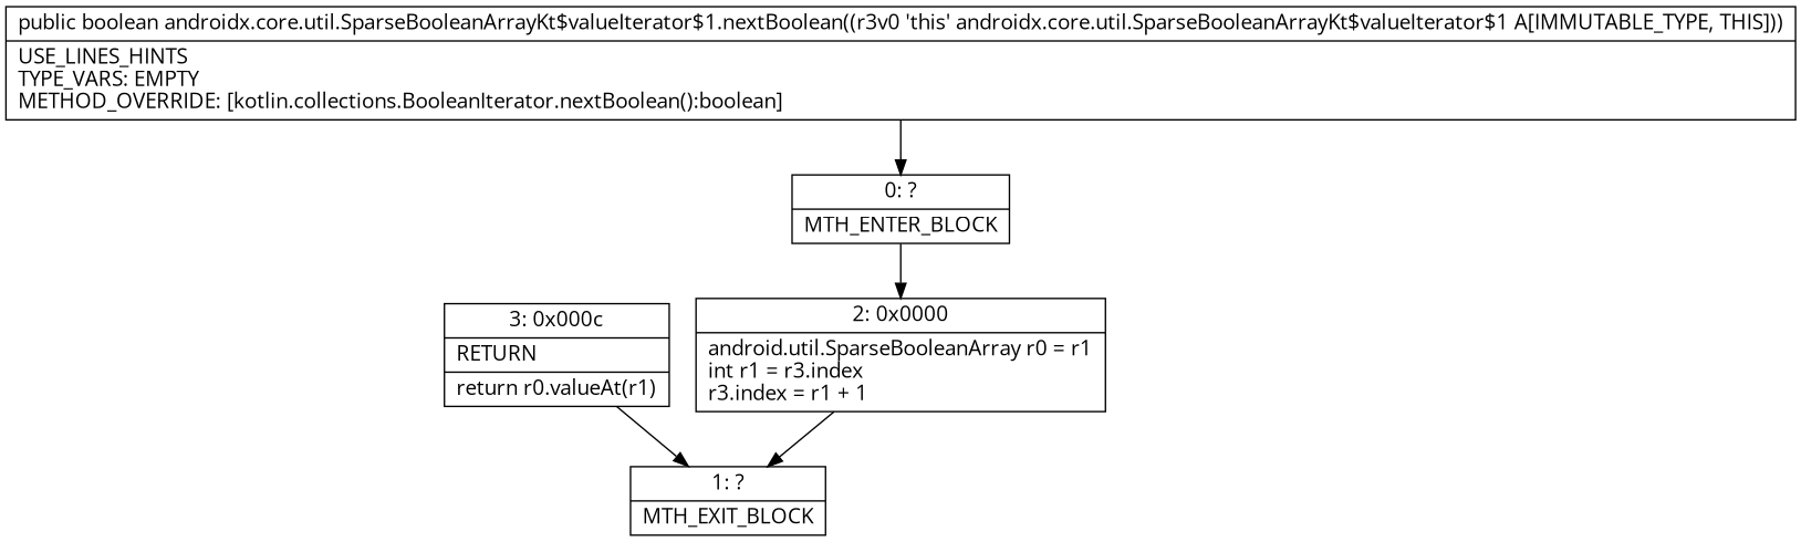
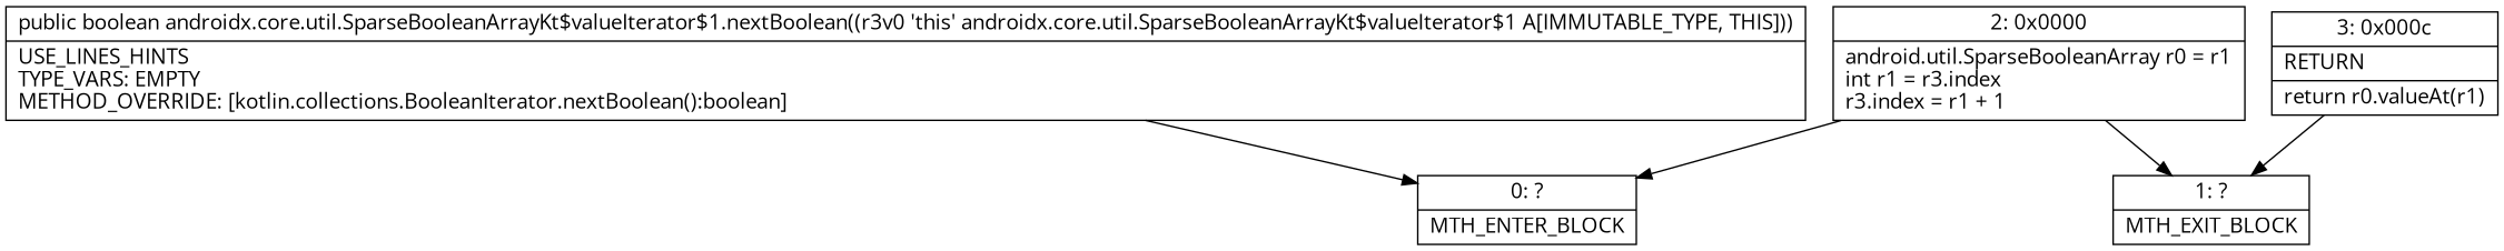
  digraph {
    fontname="Open Sans"
    node [fontname="Open Sans" shape=record]
    edge [fontname="Open Sans"]
    n1 [label="{0\:\ ?|MTH_ENTER_BLOCK\l}"]
    n2 [label="{2\:\ 0x0000|android.util.SparseBooleanArray r0 = r1\lint r1 = r3.index\lr3.index = r1 + 1\l}"]
    n3 [label="{1\:\ ?|MTH_EXIT_BLOCK\l}"]
    n4 [label="{3\:\ 0x000c|RETURN\l|return r0.valueAt(r1)\l}"]
    n5 [label="{public boolean androidx.core.util.SparseBooleanArrayKt$valueIterator$1.nextBoolean((r3v0 'this' androidx.core.util.SparseBooleanArrayKt$valueIterator$1 A[IMMUTABLE_TYPE, THIS]))  | USE_LINES_HINTS\lTYPE_VARS: EMPTY\lMETHOD_OVERRIDE: [kotlin.collections.BooleanIterator.nextBoolean():boolean]\l}"]
-   n1 -> n2
+   n2 -> n1
    n2 -> n3
    n4 -> n3
    n5 -> n1
  }
